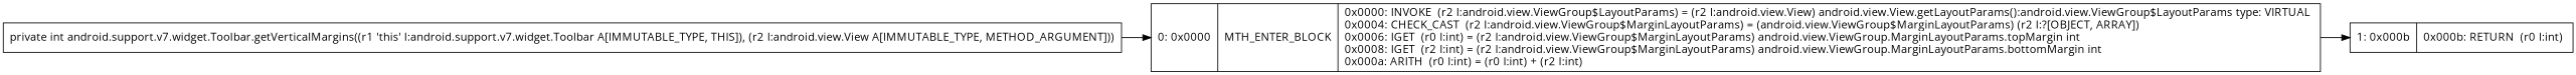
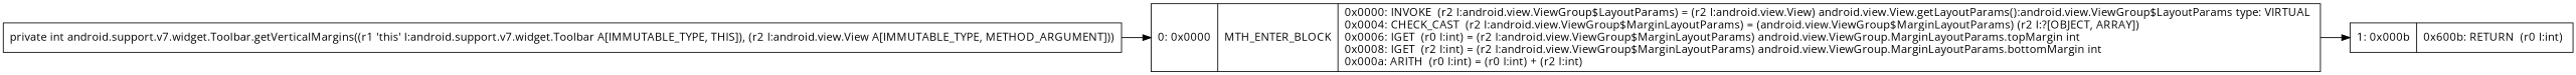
  digraph {
    rankdir=LR
    fontname="Open Sans"
    node [shape=record fontname="Open Sans"]
    edge [fontname="Open Sans"]
    n1 [label="{0\:\ 0x0000|MTH_ENTER_BLOCK\l|0x0000: INVOKE  (r2 I:android.view.ViewGroup$LayoutParams) = (r2 I:android.view.View) android.view.View.getLayoutParams():android.view.ViewGroup$LayoutParams type: VIRTUAL \l0x0004: CHECK_CAST  (r2 I:android.view.ViewGroup$MarginLayoutParams) = (android.view.ViewGroup$MarginLayoutParams) (r2 I:?[OBJECT, ARRAY]) \l0x0006: IGET  (r0 I:int) = (r2 I:android.view.ViewGroup$MarginLayoutParams) android.view.ViewGroup.MarginLayoutParams.topMargin int \l0x0008: IGET  (r2 I:int) = (r2 I:android.view.ViewGroup$MarginLayoutParams) android.view.ViewGroup.MarginLayoutParams.bottomMargin int \l0x000a: ARITH  (r0 I:int) = (r0 I:int) + (r2 I:int) \l}"]
-   n2 [label="{1\:\ 0x000b|0x000b: RETURN  (r0 I:int) \l}"]
+   n2 [label="{1\:\ 0x000b|0x600b: RETURN  (r0 I:int) \l}"]
    n3 [label="{private int android.support.v7.widget.Toolbar.getVerticalMargins((r1 'this' I:android.support.v7.widget.Toolbar A[IMMUTABLE_TYPE, THIS]), (r2 I:android.view.View A[IMMUTABLE_TYPE, METHOD_ARGUMENT])) }"]
    n1 -> n2
    n3 -> n1
  }
